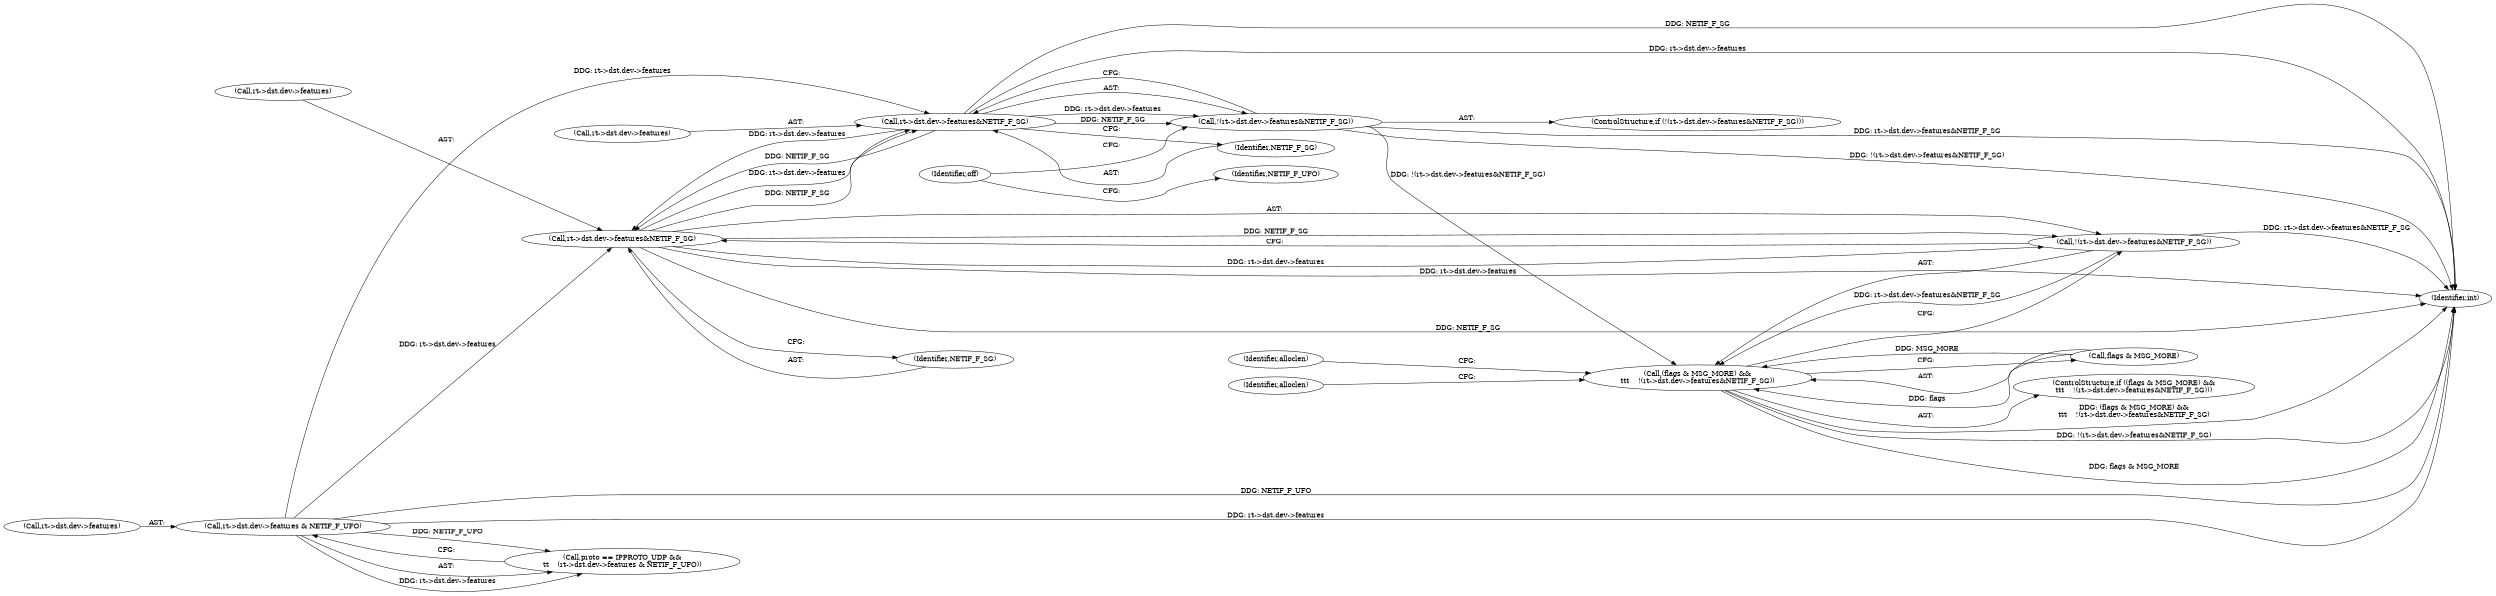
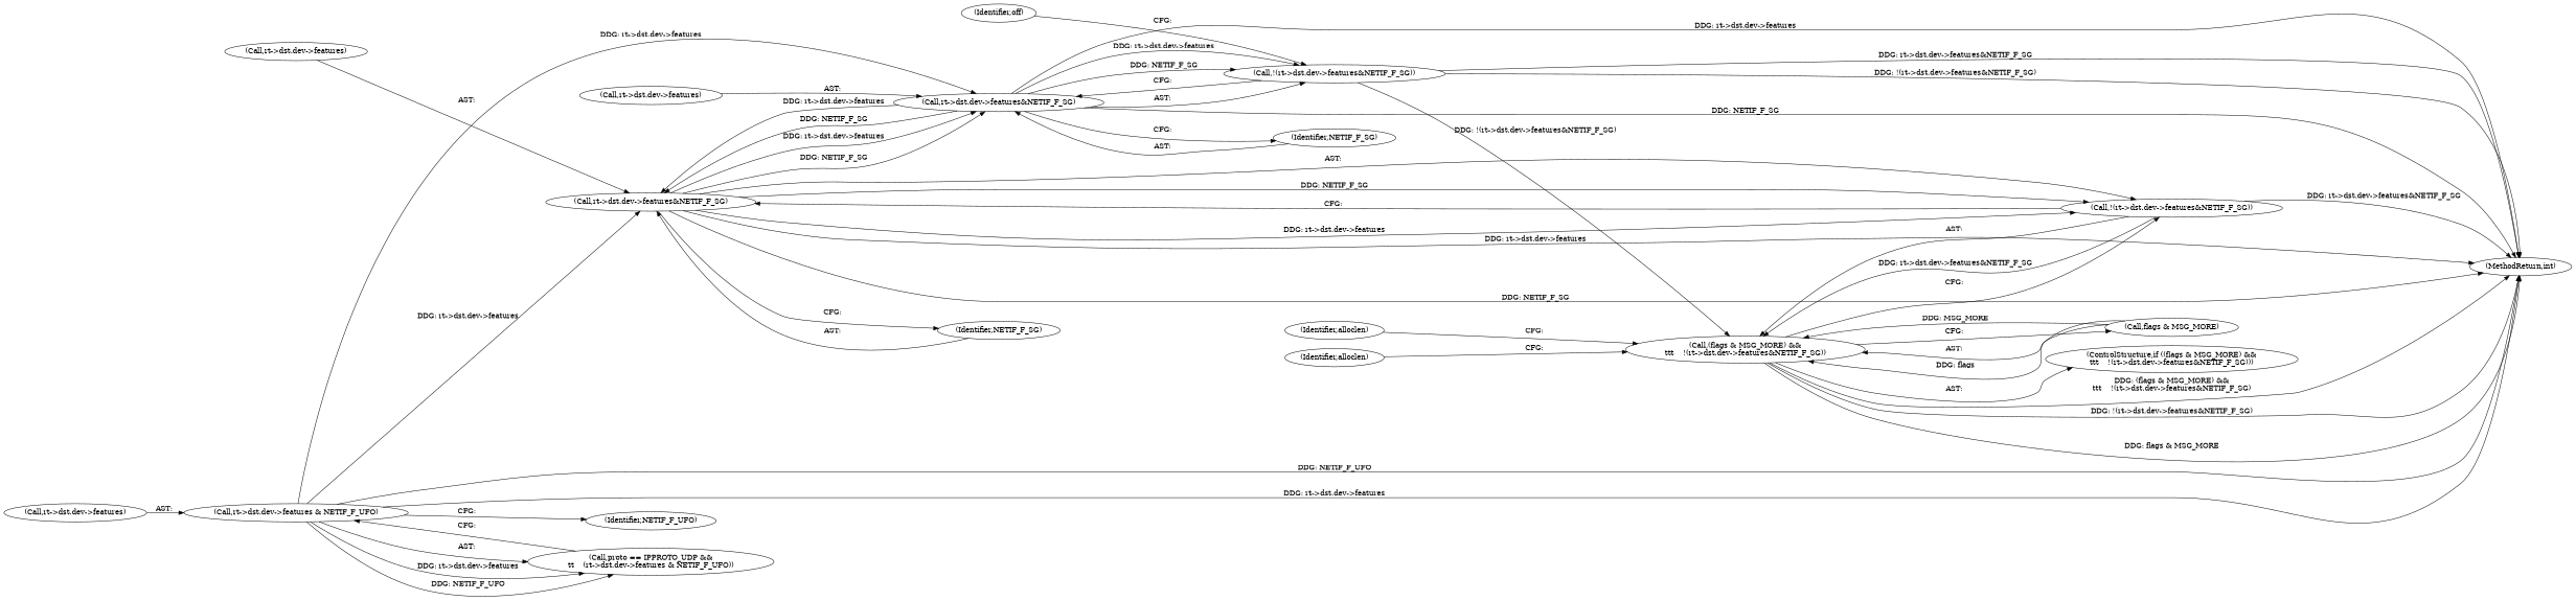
  digraph {
    rankdir=LR
    n1 [label="(Call,rt->dst.dev->features&NETIF_F_SG)"]
    n2 [label="(Call,rt->dst.dev->features&NETIF_F_SG)"]
    n3 [label="(Call,!(rt->dst.dev->features&NETIF_F_SG))"]
    n4 [label="(Identifier,NETIF_F_SG)"]
-   n5 [label="(Identifier,int)"]
+   n5 [label="(MethodReturn,int)"]
    n6 [label="(Call,!(rt->dst.dev->features&NETIF_F_SG))"]
    n7 [label="(Identifier,NETIF_F_SG)"]
    n8 [label="(Call,(flags & MSG_MORE) &&\n\t\t\t    !(rt->dst.dev->features&NETIF_F_SG))"]
    n9 [label="(Call,rt->dst.dev->features & NETIF_F_UFO)"]
    n10 [label="(Identifier,NETIF_F_UFO)"]
    n11 [label="(Call,proto == IPPROTO_UDP &&\n\t\t    (rt->dst.dev->features & NETIF_F_UFO))"]
-   n12 [label="(ControlStructure,if (!(rt->dst.dev->features&NETIF_F_SG)))"]
    n13 [label="(Call,flags & MSG_MORE)"]
    n14 [label="(ControlStructure,if ((flags & MSG_MORE) &&\n\t\t\t    !(rt->dst.dev->features&NETIF_F_SG)))"]
    n15 [label="(Identifier,alloclen)"]
    n16 [label="(Identifier,alloclen)"]
    n17 [label="(Call,rt->dst.dev->features)"]
    n18 [label="(Identifier,off)"]
    n19 [label="(Call,rt->dst.dev->features)"]
    n20 [label="(Call,rt->dst.dev->features)"]
    n1 -> n2 [label="DDG: rt->dst.dev->features"]
    n1 -> n2 [label="DDG: NETIF_F_SG"]
    n1 -> n3 [label="AST: "]
    n1 -> n3 [label="DDG: rt->dst.dev->features"]
    n1 -> n3 [label="DDG: NETIF_F_SG"]
    n1 -> n4 [label="CFG: "]
    n1 -> n5 [label="DDG: rt->dst.dev->features"]
    n1 -> n5 [label="DDG: NETIF_F_SG"]
    n2 -> n1 [label="DDG: rt->dst.dev->features"]
    n2 -> n1 [label="DDG: NETIF_F_SG"]
    n2 -> n5 [label="DDG: NETIF_F_SG"]
    n2 -> n5 [label="DDG: rt->dst.dev->features"]
    n2 -> n6 [label="AST: "]
    n2 -> n6 [label="DDG: rt->dst.dev->features"]
    n2 -> n6 [label="DDG: NETIF_F_SG"]
    n2 -> n7 [label="CFG: "]
    n3 -> n1 [label="CFG: "]
    n3 -> n5 [label="DDG: rt->dst.dev->features&NETIF_F_SG"]
    n3 -> n8 [label="AST: "]
    n3 -> n8 [label="DDG: rt->dst.dev->features&NETIF_F_SG"]
    n4 -> n1 [label="AST: "]
    n6 -> n2 [label="CFG: "]
    n6 -> n5 [label="DDG: rt->dst.dev->features&NETIF_F_SG"]
    n6 -> n5 [label="DDG: !(rt->dst.dev->features&NETIF_F_SG)"]
    n6 -> n8 [label="DDG: !(rt->dst.dev->features&NETIF_F_SG)"]
-   n6 -> n12 [label="AST: "]
    n7 -> n2 [label="AST: "]
    n8 -> n3 [label="CFG: "]
    n8 -> n5 [label="DDG: (flags & MSG_MORE) &&\n\t\t\t    !(rt->dst.dev->features&NETIF_F_SG)"]
    n8 -> n5 [label="DDG: !(rt->dst.dev->features&NETIF_F_SG)"]
    n8 -> n5 [label="DDG: flags & MSG_MORE"]
    n8 -> n13 [label="CFG: "]
    n8 -> n14 [label="AST: "]
    n9 -> n1 [label="DDG: rt->dst.dev->features"]
    n9 -> n2 [label="DDG: rt->dst.dev->features"]
    n9 -> n5 [label="DDG: NETIF_F_UFO"]
    n9 -> n5 [label="DDG: rt->dst.dev->features"]
-   n18 -> n10 [label="CFG: "]
+   n9 -> n10 [label="CFG: "]
    n9 -> n11 [label="AST: "]
    n9 -> n11 [label="DDG: rt->dst.dev->features"]
    n9 -> n11 [label="DDG: NETIF_F_UFO"]
    n11 -> n9 [label="CFG: "]
    n13 -> n8 [label="AST: "]
    n13 -> n8 [label="DDG: flags"]
    n13 -> n8 [label="DDG: MSG_MORE"]
    n15 -> n8 [label="CFG: "]
    n16 -> n8 [label="CFG: "]
    n17 -> n9 [label="AST: "]
    n18 -> n6 [label="CFG: "]
    n19 -> n2 [label="AST: "]
    n20 -> n1 [label="AST: "]
  }
